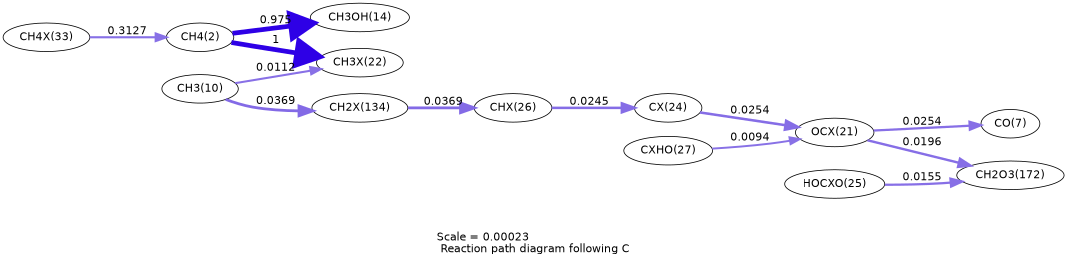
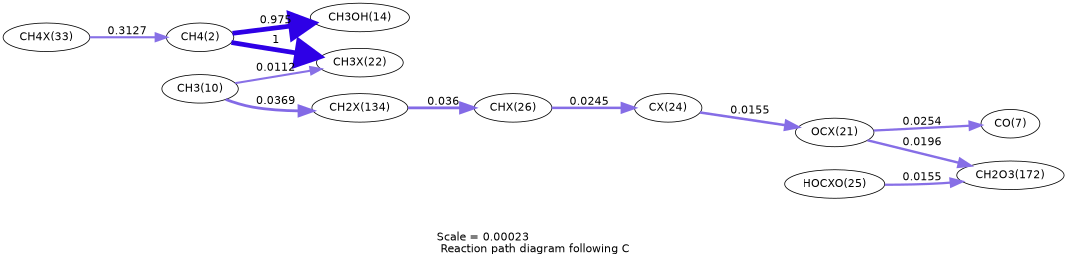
  digraph {
    fontname=Helvetica
    label="Scale = 0.00023\l Reaction path diagram following C"
    rankdir=LR
    node [fontname=Helvetica]
    edge [arrowsize=1.75 fontname=Helvetica]
    n1 [label="CH4X(33)"]
    n2 [label="CH4(2)"]
    n3 [label="CH3X(22)"]
    n4 [label="CH3OH(14)"]
    n5 [label="CH2X(134)"]
    n6 [label="CHX(26)"]
    n7 [label="CH3(10)"]
    n8 [label="CX(24)"]
-   n9 [label="CXHO(27)"]
    n10 [label="OCX(21)"]
    n11 [label="CO(7)"]
    n12 [label="CH2O3(172)"]
    n13 [label="HOCXO(25)"]
    n1 -> n2 [arrowsize=1.35 color="0.7, 0.513, 0.9" label=" 0.3127" penwidth=2.7]
    n2 -> n3 [arrowsize=3 color="0.7, 1.5, 0.9" label=" 1" penwidth=6]
    n2 -> n4 [arrowsize=2.99 color="0.7, 1.48, 0.9" label=" 0.975" penwidth=5.98]
-   n5 -> n6 [color="0.7, 0.536, 0.9" label=" 0.0369" penwidth=3.49]
+   n5 -> n6 [color="0.7, 0.536, 0.9" label=" 0.036" penwidth=3.49]
    n6 -> n8 [arrowsize=1.6 color="0.7, 0.524, 0.9" label=" 0.0245" penwidth=3.2]
    n7 -> n3 [arrowsize=1.31 color="0.7, 0.511, 0.9" label=" 0.0112" penwidth=2.61]
    n7 -> n5 [color="0.7, 0.537, 0.9" label=" 0.0369" penwidth=3.51]
-   n8 -> n10 [arrowsize=1.61 color="0.7, 0.525, 0.9" label=" 0.0254" penwidth=3.23]
-   n9 -> n10 [arrowsize=1.24 color="0.7, 0.509, 0.9" label=" 0.0094" penwidth=2.48]
+   n8 -> n10 [arrowsize=1.61 color="0.7, 0.525, 0.9" label=" 0.0155" penwidth=3.23]
    n10 -> n11 [arrowsize=1.43 color="0.7, 0.516, 0.9" label=" 0.0254" penwidth=2.86]
    n10 -> n12 [arrowsize=1.51 color="0.7, 0.52, 0.9" label=" 0.0196" penwidth=3.03]
    n13 -> n12 [arrowsize=1.43 color="0.7, 0.515, 0.9" label=" 0.0155" penwidth=2.85]
  }
